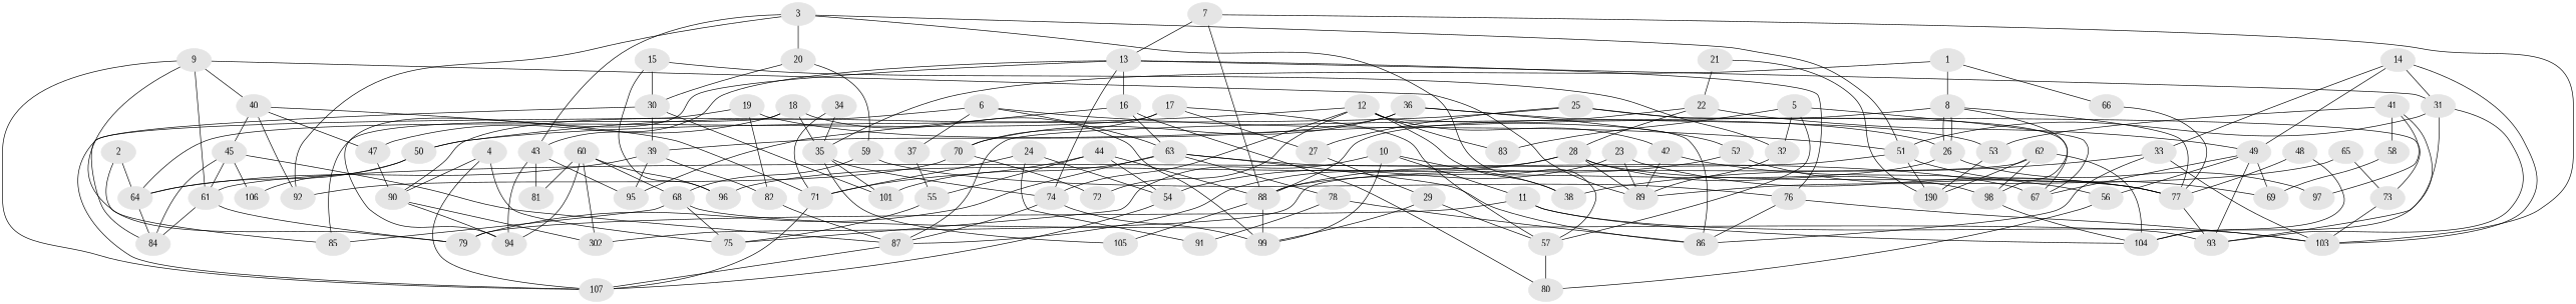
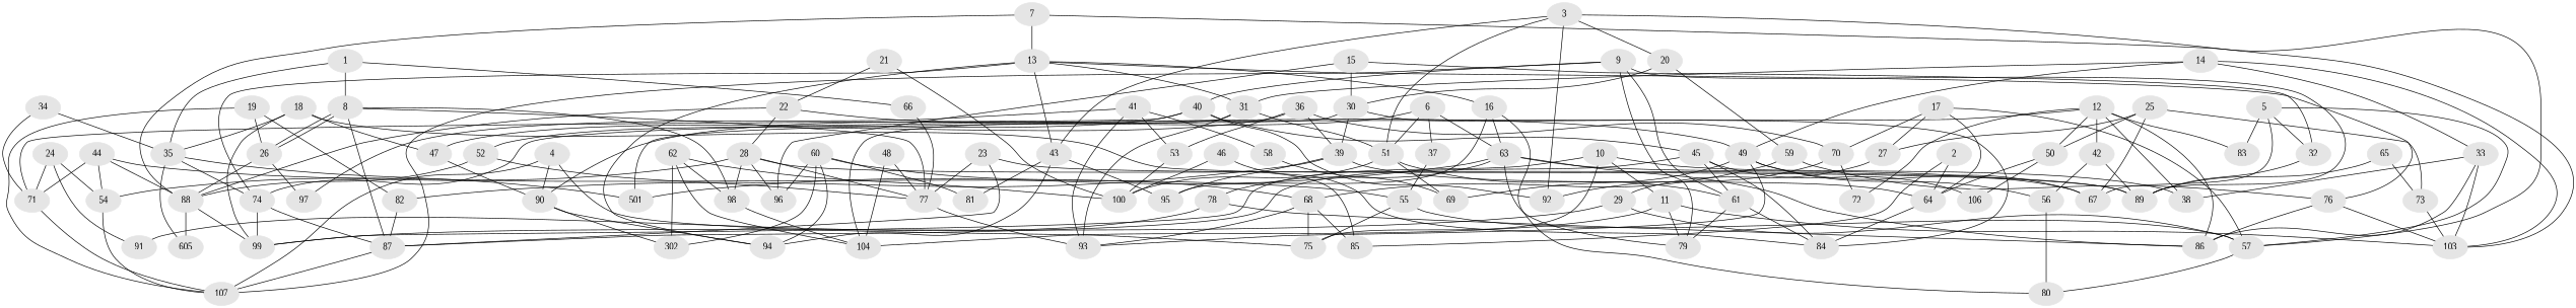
  graph {
    fontname="Liberation Serif"
    node [color=gray90 fontname="Liberation Serif" style=filled]
    edge [fontname="Liberation Serif"]
    1
    8
    35
    66
    26
    77
    87
    98
    74
-   101
-   105
+   101 [label=501]
+   105 [label=605]
    2
    64
    85
    84
    3
    20
    43
    51
    57
    92
    30
    59
    94
    95
    81
    61
-   100 [label=190]
+   100
    69
    80
    4
    75
    90
    107
    n35 [label=302]
    5
    32
    67
    83
    89
    6
    37
    63
    55
    79
    86
    78
    7
    13
    88
    103
    16
    31
    76
    99
    97
    93
    104
    9
    40
    47
    71
    45
    10
    11
    38
    12
    42
    50
    72
    56
    106
    14
    33
    49
    15
    96
    39
    17
    27
    70
    29
    18
    19
    82
    68
    21
    22
    28
    54
    23
    24
    91
    25
    73
    62
    34
    36
    52
    53
    41
    58
    44
+   46
    48
    60
    65
    1 -- 8
    1 -- 35
    1 -- 66
    8 -- 26
    8 -- 26
    8 -- 77
    8 -- 87
    8 -- 98
    35 -- 74
    35 -- 101
    35 -- 105
    66 -- 77
    26 -- 88
    26 -- 97
    77 -- 93
    87 -- 107
    98 -- 104
    74 -- 87
    74 -- 99
    2 -- 64
    2 -- 85
    64 -- 84
    3 -- 20
    3 -- 43
    3 -- 51
    3 -- 57
    3 -- 92
    20 -- 30
    20 -- 59
    43 -- 94
    43 -- 95
    43 -- 81
    51 -- 61
    51 -- 100
    51 -- 69
    57 -- 80
    30 -- 101
    30 -- 84
    30 -- 39
    59 -- 76
    59 -- 68
    61 -- 84
    61 -- 79
    4 -- 75
    4 -- 90
    4 -- 107
    90 -- 94
    90 -- n35
    5 -- 57
    5 -- 32
    5 -- 67
    5 -- 83
    32 -- 89
    6 -- 51
    6 -- 90
    6 -- 37
    6 -- 63
    37 -- 55
    63 -- 101
    63 -- 67
    63 -- 79
    63 -- 86
    63 -- 78
+   55 -- 57
    55 -- 75
    78 -- 86
    78 -- 91
    7 -- 13
    7 -- 88
    7 -- 103
    13 -- 74
    13 -- 43
    13 -- 94
    13 -- 16
    13 -- 31
    13 -- 76
    88 -- 105
    88 -- 99
    16 -- 95
    16 -- 80
    16 -- 63
    31 -- 51
    31 -- 93
    31 -- 104
    76 -- 86
    76 -- 103
    9 -- 61
    9 -- 107
    9 -- 89
    9 -- 79
    9 -- 40
    40 -- 92
    40 -- 47
    40 -- 71
    40 -- 45
    47 -- 90
    71 -- 107
    45 -- 87
    45 -- 84
    45 -- 61
    45 -- 106
    10 -- 75
    10 -- 99
    10 -- 11
    10 -- 38
    11 -- 79
    11 -- 103
    11 -- 104
    12 -- 74
    12 -- 83
    12 -- 86
    12 -- 38
    12 -- 42
    12 -- 50
    12 -- 72
    42 -- 89
    42 -- 56
    50 -- 64
    50 -- 106
    56 -- 80
    14 -- 103
    14 -- 31
    14 -- 33
    14 -- 49
    33 -- 86
    33 -- 103
    33 -- 38
    49 -- 69
    49 -- 67
    49 -- 93
    49 -- 56
    15 -- 30
    15 -- 32
    15 -- 96
    39 -- 64
    39 -- 95
    39 -- 82
    17 -- 64
    17 -- 57
    17 -- 27
    17 -- 70
    27 -- 29
    70 -- 92
    70 -- 72
    29 -- 57
    29 -- 99
    18 -- 35
    18 -- 85
    18 -- 99
    18 -- 47
    19 -- 26
    19 -- 107
    19 -- 82
    82 -- 87
    68 -- 85
    68 -- 75
    68 -- 93
    21 -- 100
    21 -- 22
    22 -- 88
    22 -- 49
    22 -- 28
    28 -- 77
    28 -- 98
    28 -- 89
    28 -- 96
    28 -- 54
    54 -- 107
    23 -- 77
    23 -- 87
    23 -- 89
    24 -- 71
    24 -- 54
    24 -- 91
    25 -- 67
    25 -- 50
    25 -- 27
    25 -- 73
    73 -- 103
    62 -- 98
    62 -- 100
    62 -- n35
    62 -- 104
    34 -- 35
    34 -- 71
    36 -- 39
    36 -- 70
    36 -- 52
    36 -- 53
    52 -- 77
    52 -- 88
    53 -- 100
    41 -- 97
    41 -- 93
    41 -- 53
    41 -- 58
    58 -- 69
    44 -- 55
    44 -- 88
    44 -- 71
    44 -- 54
+   46 -- 84
+   46 -- 100
    48 -- 77
    48 -- 104
    60 -- 94
    60 -- 81
    60 -- n35
    60 -- 96
    60 -- 68
    65 -- 89
    65 -- 73
  }
